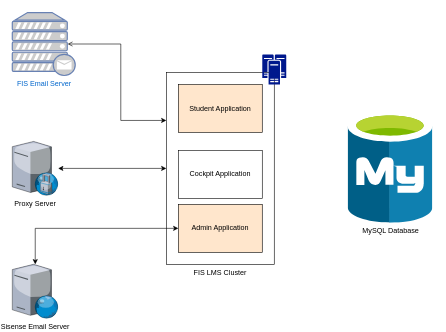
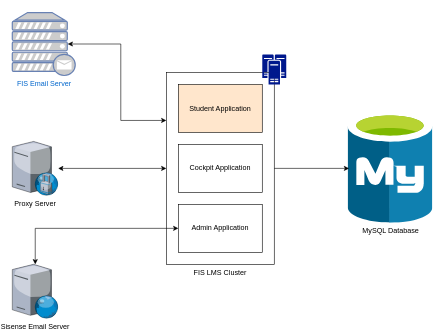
  <mxCell id="0" />
  <mxCell id="1" parent="0" />
  <mxCell id="2" style="edgeStyle=orthogonalEdgeStyle;rounded=0;orthogonalLoop=1;jettySize=auto;html=1;startArrow=classic;startFill=1;" edge="1" parent="1" source="3" target="11"><mxGeometry relative="1" as="geometry" /></mxCell>
  <mxCell id="3" value="FIS LMS Cluster" style="rounded=0;whiteSpace=wrap;html=1;labelPosition=center;verticalLabelPosition=bottom;align=center;verticalAlign=top;" vertex="1" parent="1"><mxGeometry x="277" y="120" width="180" height="320" as="geometry" /></mxCell>
  <mxCell id="4" value="Student Application" style="rounded=0;whiteSpace=wrap;html=1;fillColor=#ffe6cc;" vertex="1" parent="1"><mxGeometry x="297" y="140" width="140" height="80" as="geometry" /></mxCell>
- <mxCell id="5" value="Cockpit Application" style="rounded=0;whiteSpace=wrap;html=1;" vertex="1" parent="1"><mxGeometry x="297" y="250" width="140" height="80" as="geometry" /></mxCell>
+ <mxCell id="5" value="Cockpit Application" style="rounded=0;whiteSpace=wrap;html=1;" vertex="1" parent="1"><mxGeometry x="297" y="240" width="140" height="80" as="geometry" /></mxCell>
  <mxCell id="6" style="edgeStyle=orthogonalEdgeStyle;rounded=0;orthogonalLoop=1;jettySize=auto;html=1;startArrow=classic;startFill=1;" edge="1" parent="1" source="7" target="8"><mxGeometry relative="1" as="geometry" /></mxCell>
- <mxCell id="7" value="Admin Application" style="rounded=0;whiteSpace=wrap;html=1;fillColor=#ffe6cc;" vertex="1" parent="1"><mxGeometry x="297" y="340" width="140" height="80" as="geometry" /></mxCell>
+ <mxCell id="7" value="Admin Application" style="rounded=0;whiteSpace=wrap;html=1;" vertex="1" parent="1"><mxGeometry x="297" y="340" width="140" height="80" as="geometry" /></mxCell>
  <mxCell id="8" value="Sisense Email Server" style="verticalLabelPosition=bottom;sketch=0;aspect=fixed;html=1;verticalAlign=top;strokeColor=none;align=center;outlineConnect=0;shape=mxgraph.citrix.web_server;" vertex="1" parent="1"><mxGeometry x="20" y="440" width="76.5" height="90" as="geometry" /></mxCell>
  <mxCell id="9" value="FIS Email Server" style="fontColor=#0066CC;verticalAlign=top;verticalLabelPosition=bottom;labelPosition=center;align=center;html=1;outlineConnect=0;fillColor=#CCCCCC;strokeColor=#6881B3;gradientColor=none;gradientDirection=north;strokeWidth=2;shape=mxgraph.networks.mail_server;" vertex="1" parent="1"><mxGeometry x="20" width="105" height="105" as="geometry" y="20" /></mxCell>
- <mxCell id="10" style="edgeStyle=orthogonalEdgeStyle;rounded=0;orthogonalLoop=1;jettySize=auto;html=1;exitX=0;exitY=0.25;exitDx=0;exitDy=0;entryX=0.88;entryY=0.5;entryDx=0;entryDy=0;entryPerimeter=0;startArrow=classic;startFill=1;endArrow=open;" edge="1" parent="1" source="3" target="9"><mxGeometry relative="1" as="geometry" /></mxCell>
+ <mxCell id="10" style="edgeStyle=orthogonalEdgeStyle;rounded=0;orthogonalLoop=1;jettySize=auto;html=1;exitX=0;exitY=0.25;exitDx=0;exitDy=0;entryX=0.88;entryY=0.5;entryDx=0;entryDy=0;entryPerimeter=0;startArrow=classic;startFill=1;" edge="1" parent="1" source="3" target="9"><mxGeometry relative="1" as="geometry" /></mxCell>
  <mxCell id="11" value="Proxy Server" style="verticalLabelPosition=bottom;sketch=0;aspect=fixed;html=1;verticalAlign=top;strokeColor=none;align=center;outlineConnect=0;shape=mxgraph.citrix.proxy_server;" vertex="1" parent="1"><mxGeometry x="20" y="235" width="76.5" height="90" as="geometry" /></mxCell>
  <mxCell id="12" value="" style="sketch=0;aspect=fixed;pointerEvents=1;shadow=0;dashed=0;html=1;strokeColor=none;labelPosition=center;verticalLabelPosition=bottom;verticalAlign=top;align=center;fillColor=#00188D;shape=mxgraph.mscae.enterprise.cluster_server" vertex="1" parent="1"><mxGeometry x="437" y="90" width="40" height="50" as="geometry" /></mxCell>
  <mxCell id="13" value="MySQL Database" style="image;sketch=0;aspect=fixed;html=1;points=[];align=center;fontSize=12;image=img/lib/mscae/Azure_Database_for_MySQL_servers.svg;" vertex="1" parent="1"><mxGeometry x="580" y="185.25" width="141.17" height="185.75" as="geometry" /></mxCell>
+ <mxCell id="14" style="edgeStyle=orthogonalEdgeStyle;rounded=0;orthogonalLoop=1;jettySize=auto;html=1;entryX=0.013;entryY=0.51;entryDx=0;entryDy=0;entryPerimeter=0;" edge="1" parent="1" source="3" target="13"><mxGeometry relative="1" as="geometry" /></mxCell>
